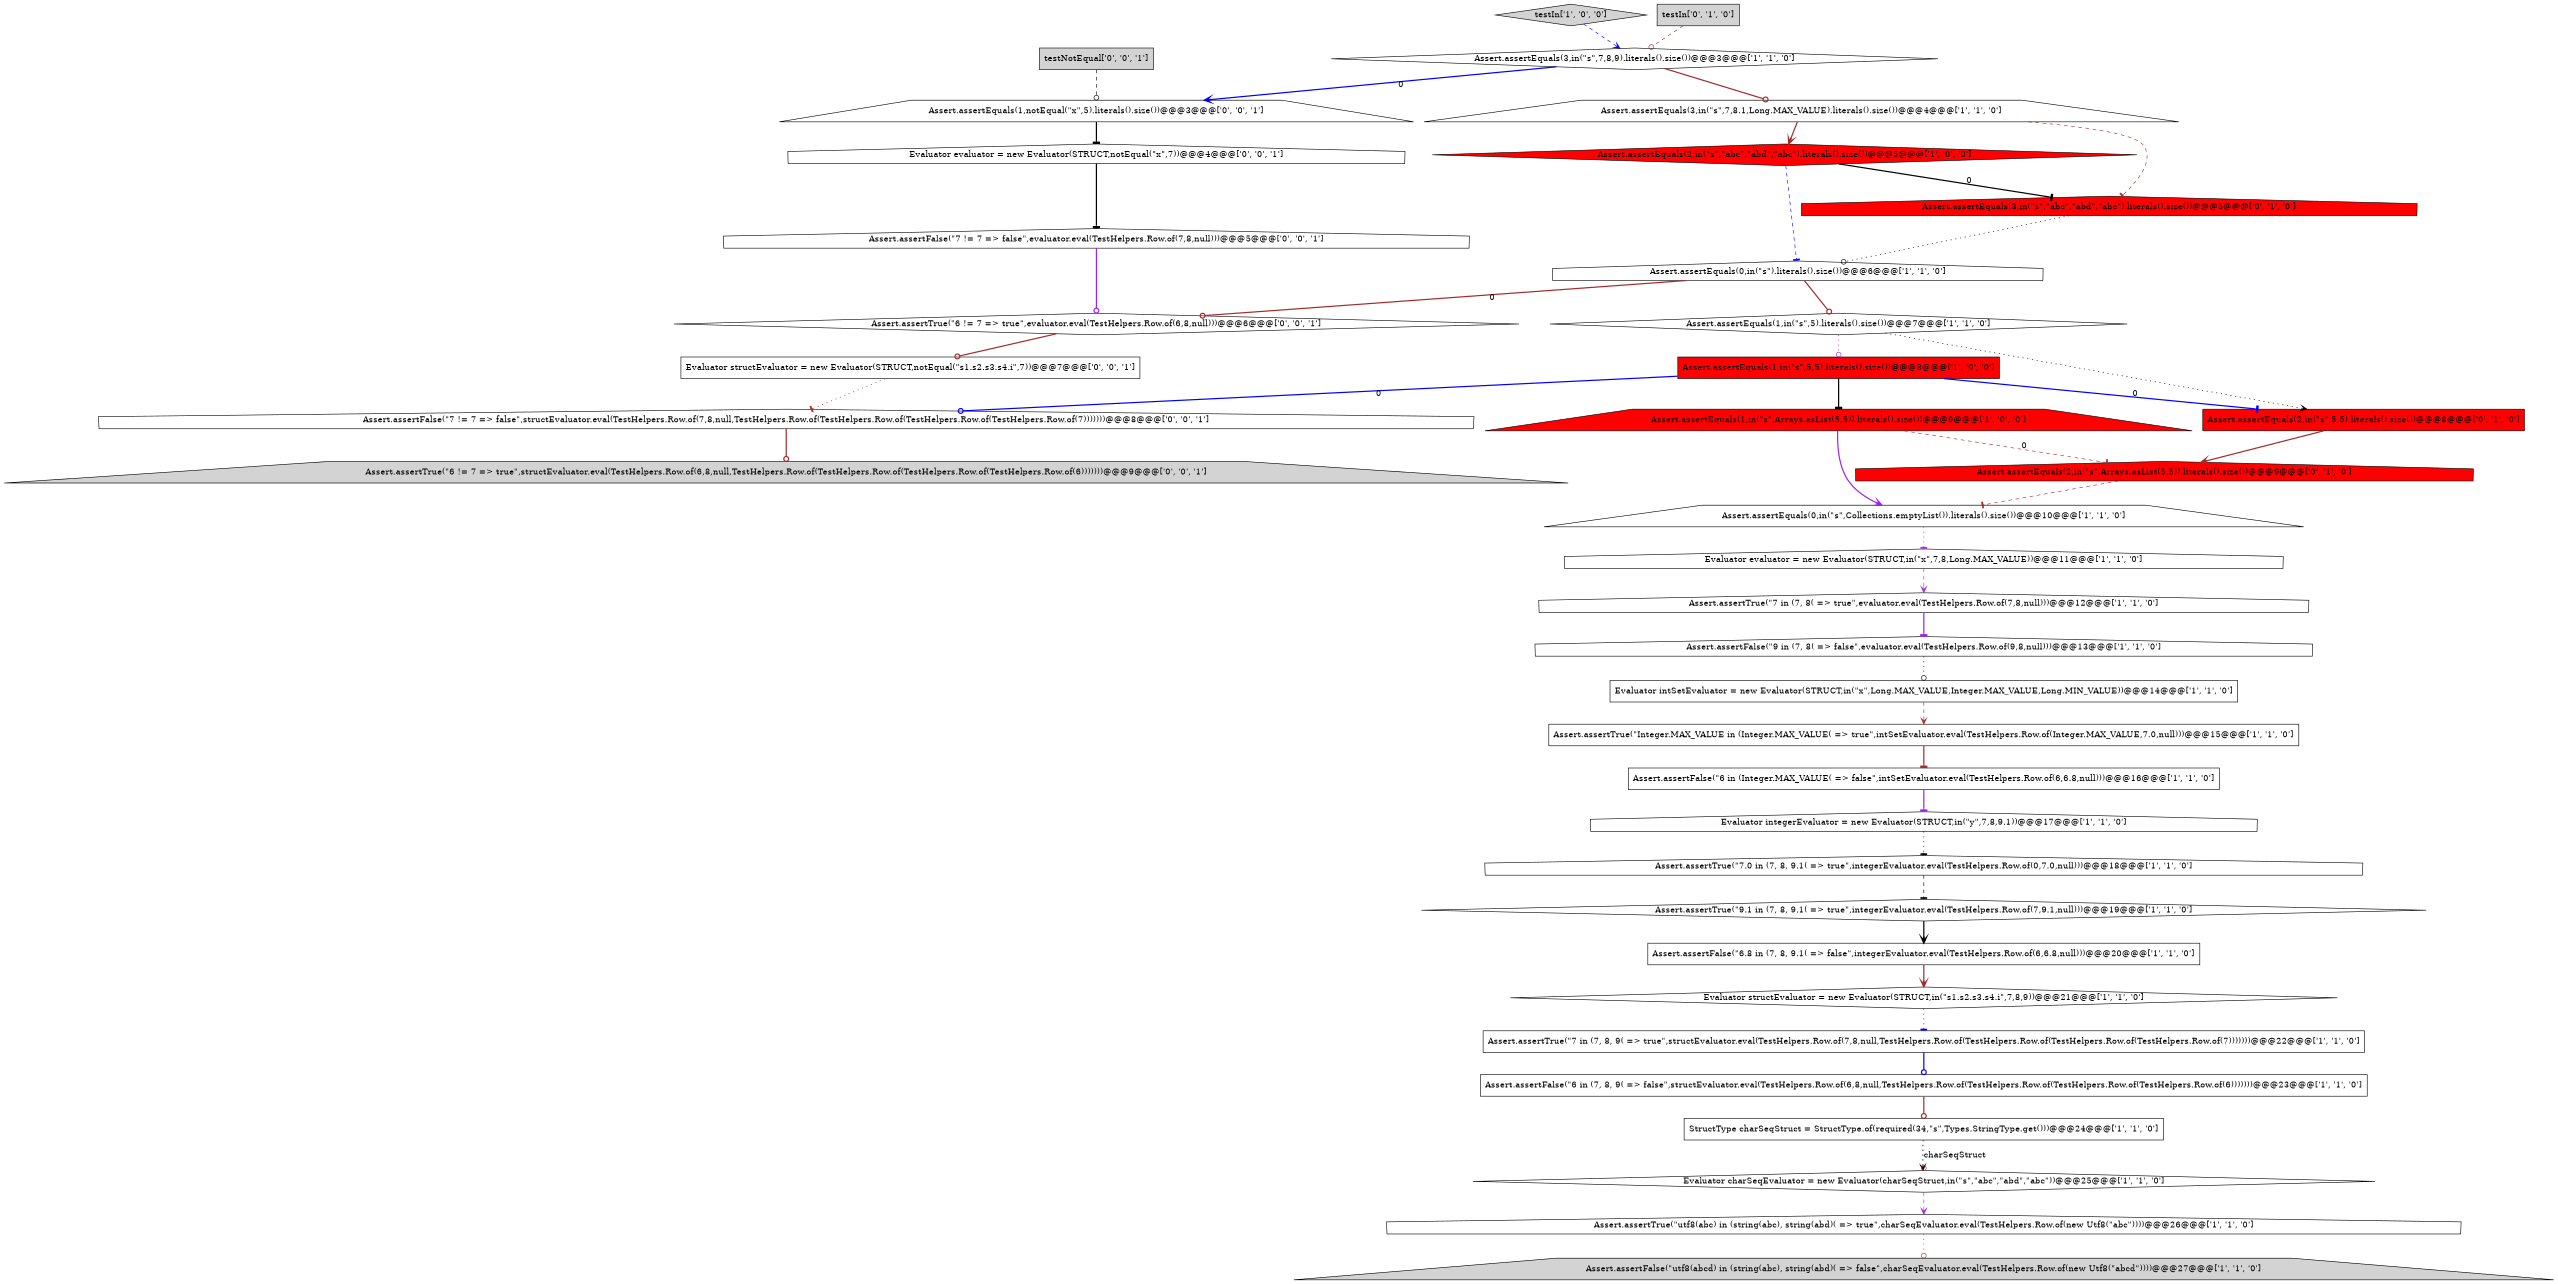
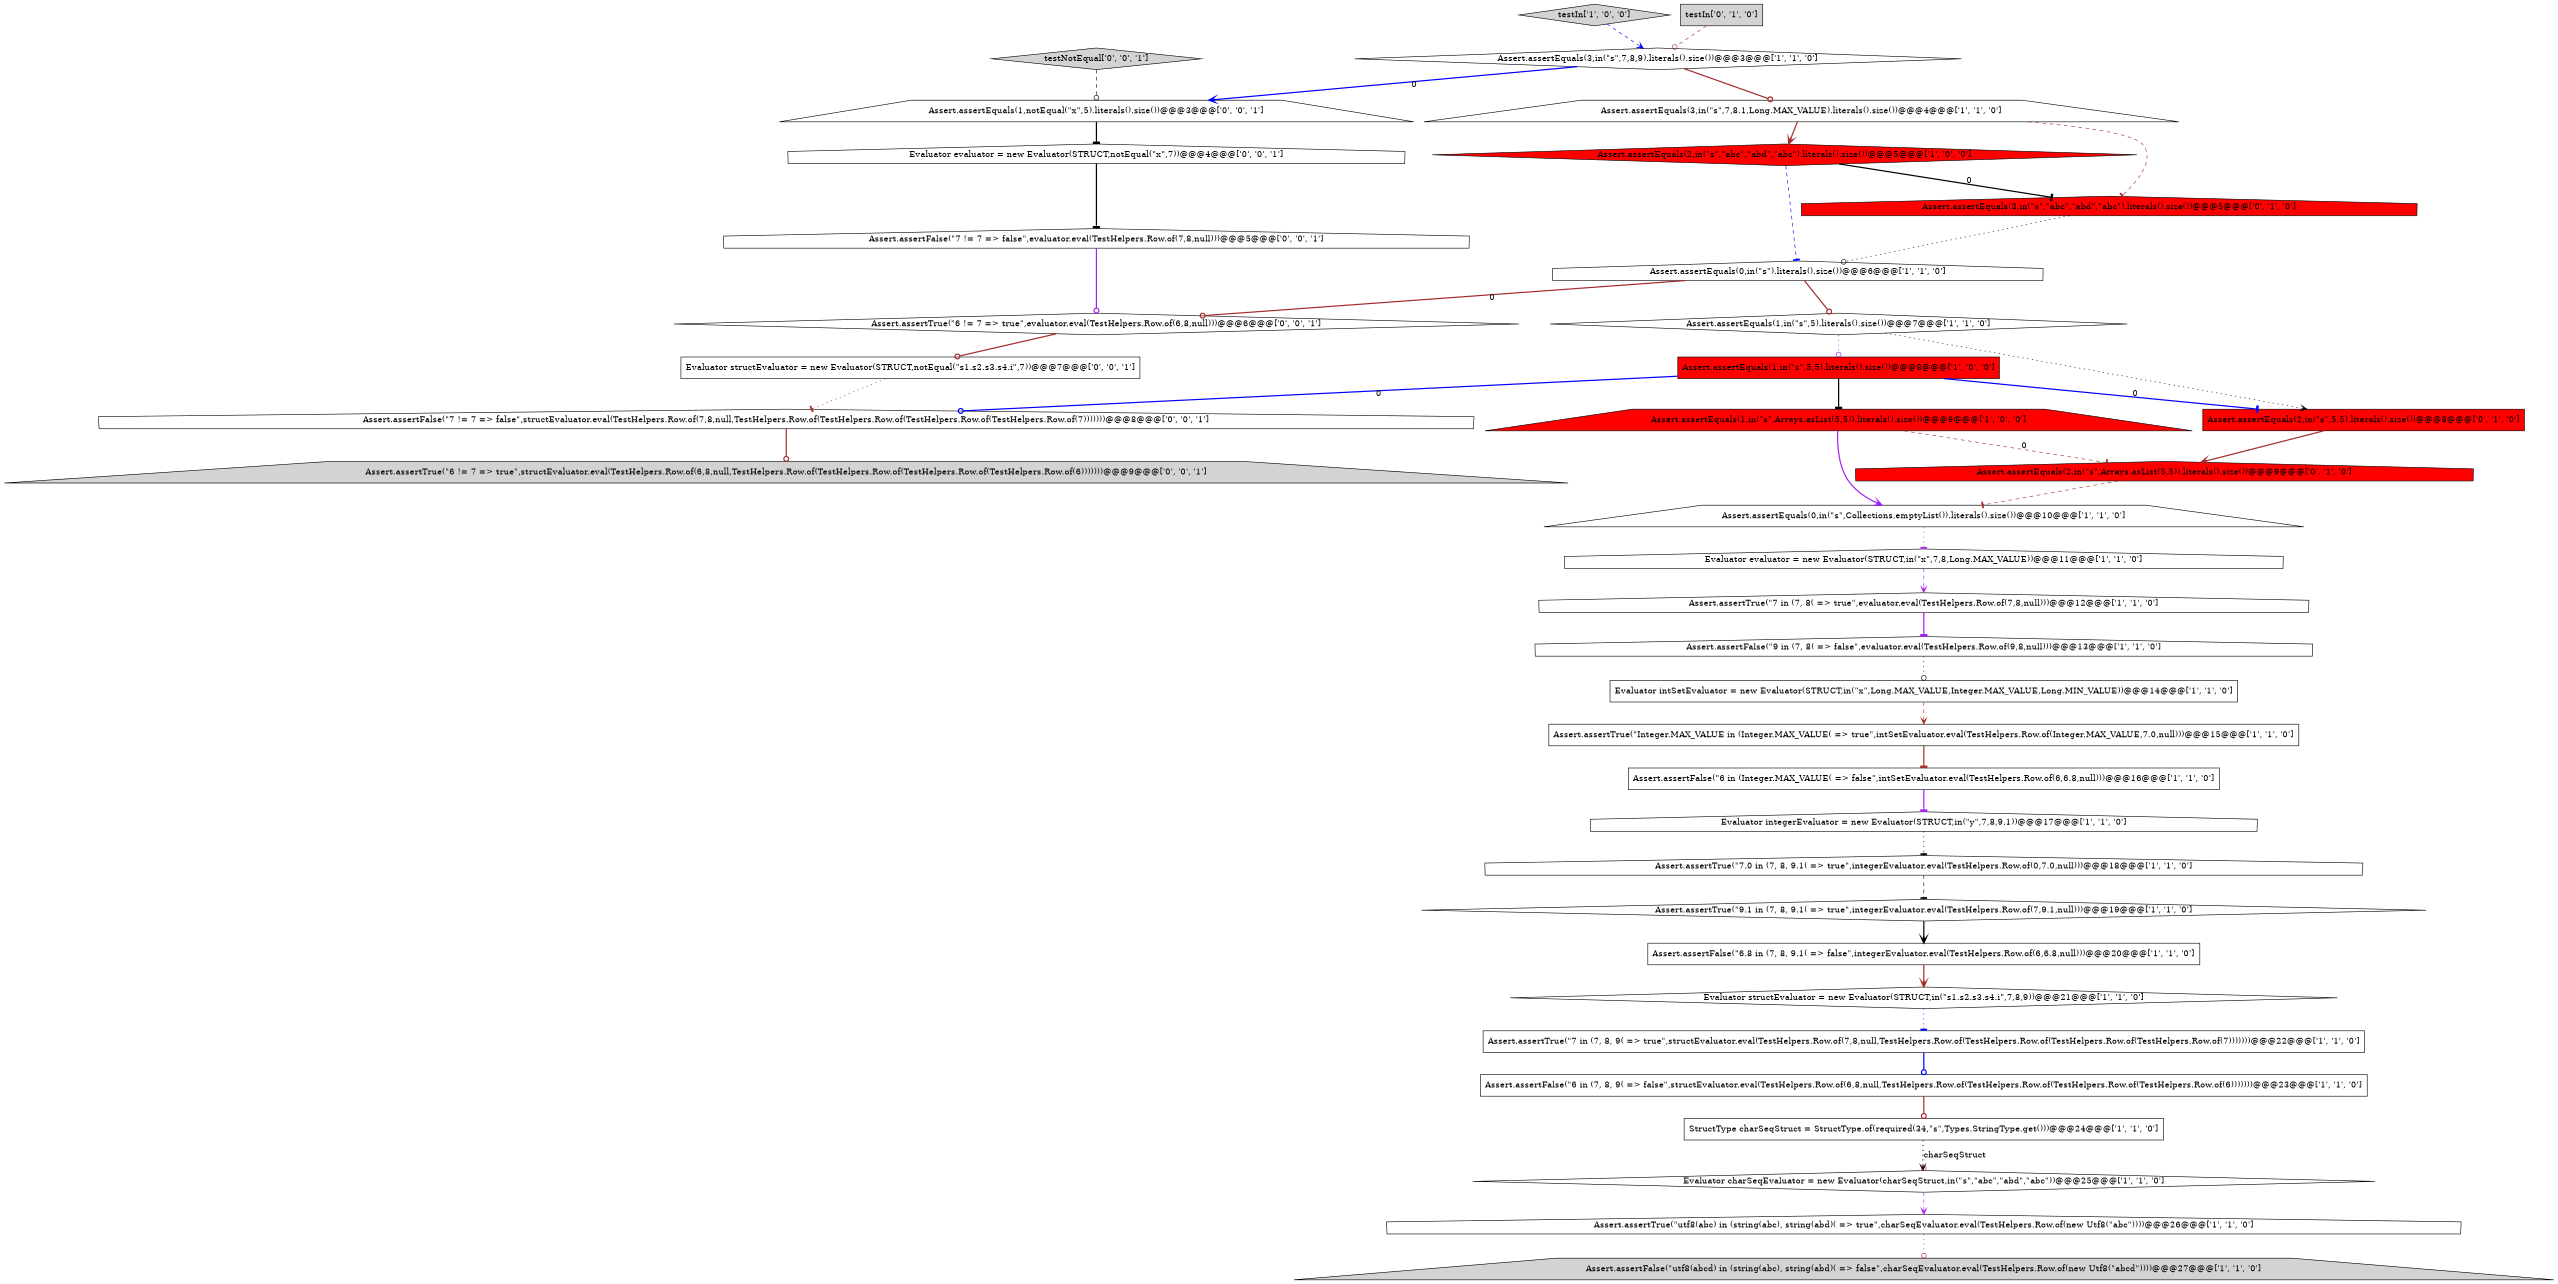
  digraph {
    node [fillcolor=white shape=house style=filled]
    edge [style=bold color=brown arrowhead=tee]
    n1 [label="Assert.assertEquals(0,in(\"s\",Collections.emptyList()).literals().size())@@@10@@@['1', '1', '0']" shape=trapezium]
    n2 [label="Evaluator evaluator = new Evaluator(STRUCT,in(\"x\",7,8,Long.MAX_VALUE))@@@11@@@['1', '1', '0']"]
    n3 [fillcolor=red label="Assert.assertEquals(2,in(\"s\",\"abc\",\"abd\",\"abc\").literals().size())@@@5@@@['1', '0', '0']" shape=diamond]
    n4 [fillcolor=red label="Assert.assertEquals(3,in(\"s\",\"abc\",\"abd\",\"abc\").literals().size())@@@5@@@['0', '1', '0']"]
    n5 [label="Assert.assertEquals(0,in(\"s\").literals().size())@@@6@@@['1', '1', '0']"]
    n6 [label="Assert.assertTrue(\"7 in (7, 8( => true\",evaluator.eval(TestHelpers.Row.of(7,8,null)))@@@12@@@['1', '1', '0']"]
    n7 [label="Assert.assertFalse(\"9 in (7, 8( => false\",evaluator.eval(TestHelpers.Row.of(9,8,null)))@@@13@@@['1', '1', '0']"]
    n8 [label="Assert.assertFalse(\"7 != 7 => false\",evaluator.eval(TestHelpers.Row.of(7,8,null)))@@@5@@@['0', '0', '1']"]
    n9 [label="Assert.assertTrue(\"6 != 7 => true\",evaluator.eval(TestHelpers.Row.of(6,8,null)))@@@6@@@['0', '0', '1']" shape=diamond]
    n10 [fillcolor=lightgray label="testIn['1', '0', '0']" shape=diamond]
    n11 [label="Assert.assertEquals(3,in(\"s\",7,8,9).literals().size())@@@3@@@['1', '1', '0']" shape=diamond]
    n12 [label="Evaluator evaluator = new Evaluator(STRUCT,notEqual(\"x\",7))@@@4@@@['0', '0', '1']"]
    n13 [label="Assert.assertFalse(\"6 in (Integer.MAX_VALUE( => false\",intSetEvaluator.eval(TestHelpers.Row.of(6,6.8,null)))@@@16@@@['1', '1', '0']" shape=box]
    n14 [label="Evaluator integerEvaluator = new Evaluator(STRUCT,in(\"y\",7,8,9.1))@@@17@@@['1', '1', '0']"]
    n15 [label="Assert.assertFalse(\"6 in (7, 8, 9( => false\",structEvaluator.eval(TestHelpers.Row.of(6,8,null,TestHelpers.Row.of(TestHelpers.Row.of(TestHelpers.Row.of(TestHelpers.Row.of(6)))))))@@@23@@@['1', '1', '0']" shape=box]
    n16 [label="StructType charSeqStruct = StructType.of(required(34,\"s\",Types.StringType.get()))@@@24@@@['1', '1', '0']" shape=box]
    n17 [label="Assert.assertTrue(\"7.0 in (7, 8, 9.1( => true\",integerEvaluator.eval(TestHelpers.Row.of(0,7.0,null)))@@@18@@@['1', '1', '0']"]
    n18 [fillcolor=red label="Assert.assertEquals(2,in(\"s\",Arrays.asList(5,5)).literals().size())@@@9@@@['0', '1', '0']"]
    n19 [label="Assert.assertTrue(\"9.1 in (7, 8, 9.1( => true\",integerEvaluator.eval(TestHelpers.Row.of(7,9.1,null)))@@@19@@@['1', '1', '0']" shape=diamond]
    n20 [label="Assert.assertEquals(1,notEqual(\"x\",5).literals().size())@@@3@@@['0', '0', '1']" shape=trapezium]
    n21 [label="Assert.assertTrue(\"utf8(abc) in (string(abc), string(abd)( => true\",charSeqEvaluator.eval(TestHelpers.Row.of(new Utf8(\"abc\"))))@@@26@@@['1', '1', '0']"]
    n22 [fillcolor=lightgray label="Assert.assertFalse(\"utf8(abcd) in (string(abc), string(abd)( => false\",charSeqEvaluator.eval(TestHelpers.Row.of(new Utf8(\"abcd\"))))@@@27@@@['1', '1', '0']" shape=trapezium]
    n23 [label="Assert.assertFalse(\"6.8 in (7, 8, 9.1( => false\",integerEvaluator.eval(TestHelpers.Row.of(6,6.8,null)))@@@20@@@['1', '1', '0']" shape=box]
    n24 [label="Evaluator intSetEvaluator = new Evaluator(STRUCT,in(\"x\",Long.MAX_VALUE,Integer.MAX_VALUE,Long.MIN_VALUE))@@@14@@@['1', '1', '0']" shape=box]
    n25 [label="Assert.assertTrue(\"7 in (7, 8, 9( => true\",structEvaluator.eval(TestHelpers.Row.of(7,8,null,TestHelpers.Row.of(TestHelpers.Row.of(TestHelpers.Row.of(TestHelpers.Row.of(7)))))))@@@22@@@['1', '1', '0']" shape=box]
    n26 [fillcolor=red label="Assert.assertEquals(1,in(\"s\",5,5).literals().size())@@@8@@@['1', '0', '0']" shape=box]
    n27 [label="Assert.assertFalse(\"7 != 7 => false\",structEvaluator.eval(TestHelpers.Row.of(7,8,null,TestHelpers.Row.of(TestHelpers.Row.of(TestHelpers.Row.of(TestHelpers.Row.of(7)))))))@@@8@@@['0', '0', '1']"]
    n28 [fillcolor=red label="Assert.assertEquals(2,in(\"s\",5,5).literals().size())@@@8@@@['0', '1', '0']" shape=box]
    n29 [fillcolor=red label="Assert.assertEquals(1,in(\"s\",Arrays.asList(5,5)).literals().size())@@@9@@@['1', '0', '0']" shape=trapezium]
    n30 [fillcolor=lightgray label="testIn['0', '1', '0']" shape=box]
    n31 [label="Evaluator charSeqEvaluator = new Evaluator(charSeqStruct,in(\"s\",\"abc\",\"abd\",\"abc\"))@@@25@@@['1', '1', '0']" shape=diamond]
-   n32 [fillcolor=lightgray label="testNotEqual['0', '0', '1']" shape=box]
+   n32 [fillcolor=lightgray label="testNotEqual['0', '0', '1']" shape=diamond]
    n33 [label="Assert.assertEquals(1,in(\"s\",5).literals().size())@@@7@@@['1', '1', '0']" shape=diamond]
    n34 [label="Assert.assertEquals(3,in(\"s\",7,8.1,Long.MAX_VALUE).literals().size())@@@4@@@['1', '1', '0']" shape=trapezium]
    n35 [fillcolor=lightgray label="Assert.assertTrue(\"6 != 7 => true\",structEvaluator.eval(TestHelpers.Row.of(6,8,null,TestHelpers.Row.of(TestHelpers.Row.of(TestHelpers.Row.of(TestHelpers.Row.of(6)))))))@@@9@@@['0', '0', '1']" shape=trapezium]
    n36 [label="Evaluator structEvaluator = new Evaluator(STRUCT,notEqual(\"s1.s2.s3.s4.i\",7))@@@7@@@['0', '0', '1']" shape=box]
    n37 [label="Evaluator structEvaluator = new Evaluator(STRUCT,in(\"s1.s2.s3.s4.i\",7,8,9))@@@21@@@['1', '1', '0']" shape=diamond]
    n38 [label="Assert.assertTrue(\"Integer.MAX_VALUE in (Integer.MAX_VALUE( => true\",intSetEvaluator.eval(TestHelpers.Row.of(Integer.MAX_VALUE,7.0,null)))@@@15@@@['1', '1', '0']" shape=box]
    n1 -> n2 [style=dotted color=purple]
    n2 -> n6 [style=dashed color=purple arrowhead=vee]
    n3 -> n4 [label=0 color=black]
    n3 -> n5 [style=dashed color=blue]
    n4 -> n5 [style=dotted color=black arrowhead=odot]
    n5 -> n9 [label=0 arrowhead=odot]
    n5 -> n33 [arrowhead=odot]
    n6 -> n7 [color=purple]
    n7 -> n24 [style=dotted color=black arrowhead=odot]
    n8 -> n9 [color=purple arrowhead=odot]
    n9 -> n36 [arrowhead=odot]
    n10 -> n11 [style=dashed color=blue arrowhead=vee]
    n11 -> n20 [label=0 color=blue arrowhead=vee]
    n11 -> n34 [arrowhead=odot]
    n12 -> n8 [color=black]
    n13 -> n14 [color=purple]
    n14 -> n17 [style=dotted color=black]
    n15 -> n16 [arrowhead=odot]
    n16 -> n31 [style=dotted color=black arrowhead=vee]
    n16 -> n31 [label=charSeqStruct style=dotted arrowhead=odot]
    n17 -> n19 [style=dashed color=black]
    n18 -> n1 [style=dashed]
    n19 -> n23 [color=black arrowhead=vee]
    n20 -> n12 [color=black]
    n21 -> n22 [style=dotted arrowhead=odot]
    n23 -> n37 [arrowhead=vee]
    n24 -> n38 [style=dashed arrowhead=vee]
    n25 -> n15 [color=blue arrowhead=odot]
    n26 -> n27 [label=0 color=blue arrowhead=odot]
    n26 -> n28 [label=0 color=blue]
    n26 -> n29 [color=black]
    n27 -> n35 [arrowhead=odot]
    n28 -> n18 [arrowhead=vee]
    n29 -> n1 [color=purple arrowhead=vee]
    n29 -> n18 [label=0 style=dashed]
    n30 -> n11 [style=dashed arrowhead=odot]
    n31 -> n21 [style=dashed color=purple arrowhead=vee]
    n32 -> n20 [style=dashed color=black arrowhead=odot]
    n33 -> n26 [style=dotted color=purple arrowhead=odot]
    n33 -> n28 [style=dotted color=black arrowhead=vee]
    n34 -> n3 [arrowhead=vee]
    n34 -> n4 [style=dashed]
    n36 -> n27 [style=dotted]
    n37 -> n25 [style=dotted color=blue]
    n38 -> n13
  }
